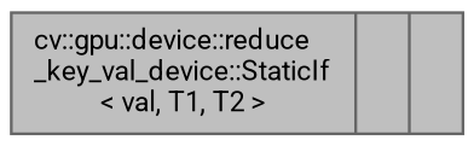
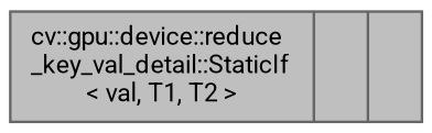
  digraph {
    rankdir=LR
    fontname=Roboto
-   n1 [color=gray40 fillcolor=grey75 fontcolor=black fontname=Roboto fontsize=10 height=0.2 label="{cv::gpu::device::reduce\l_key_val_device::StaticIf\l\< val, T1, T2 \>\n||}" shape=record style=filled width=0.4]
+   n1 [color=gray40 fillcolor=grey75 fontcolor=black fontname=Roboto fontsize=10 height=0.2 label="{cv::gpu::device::reduce\l_key_val_detail::StaticIf\l\< val, T1, T2 \>\n||}" shape=record style=filled width=0.4]
  }
